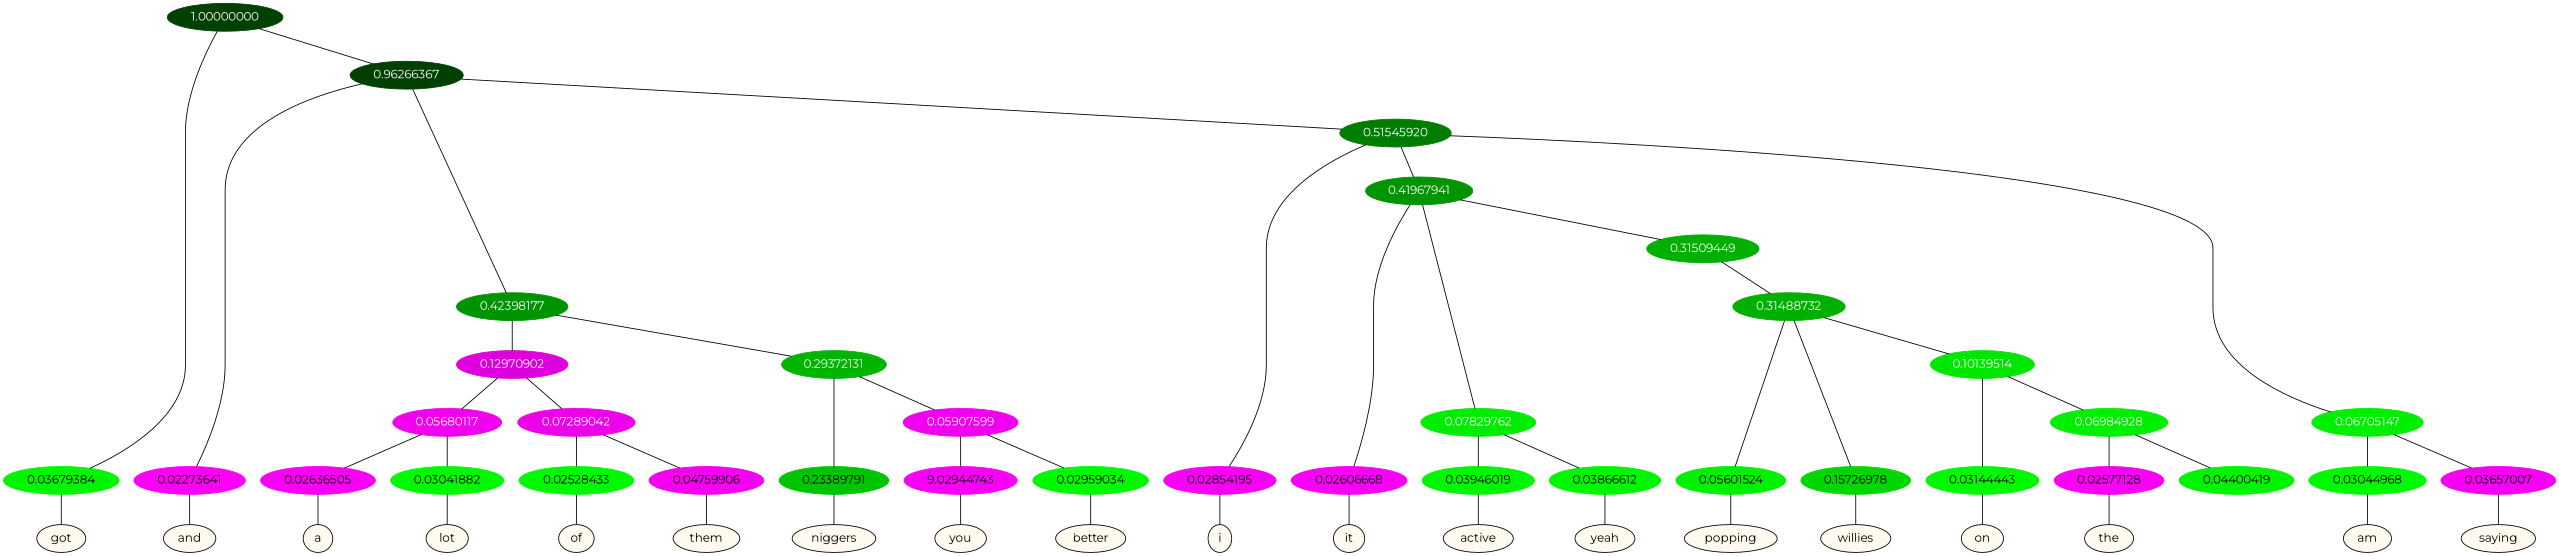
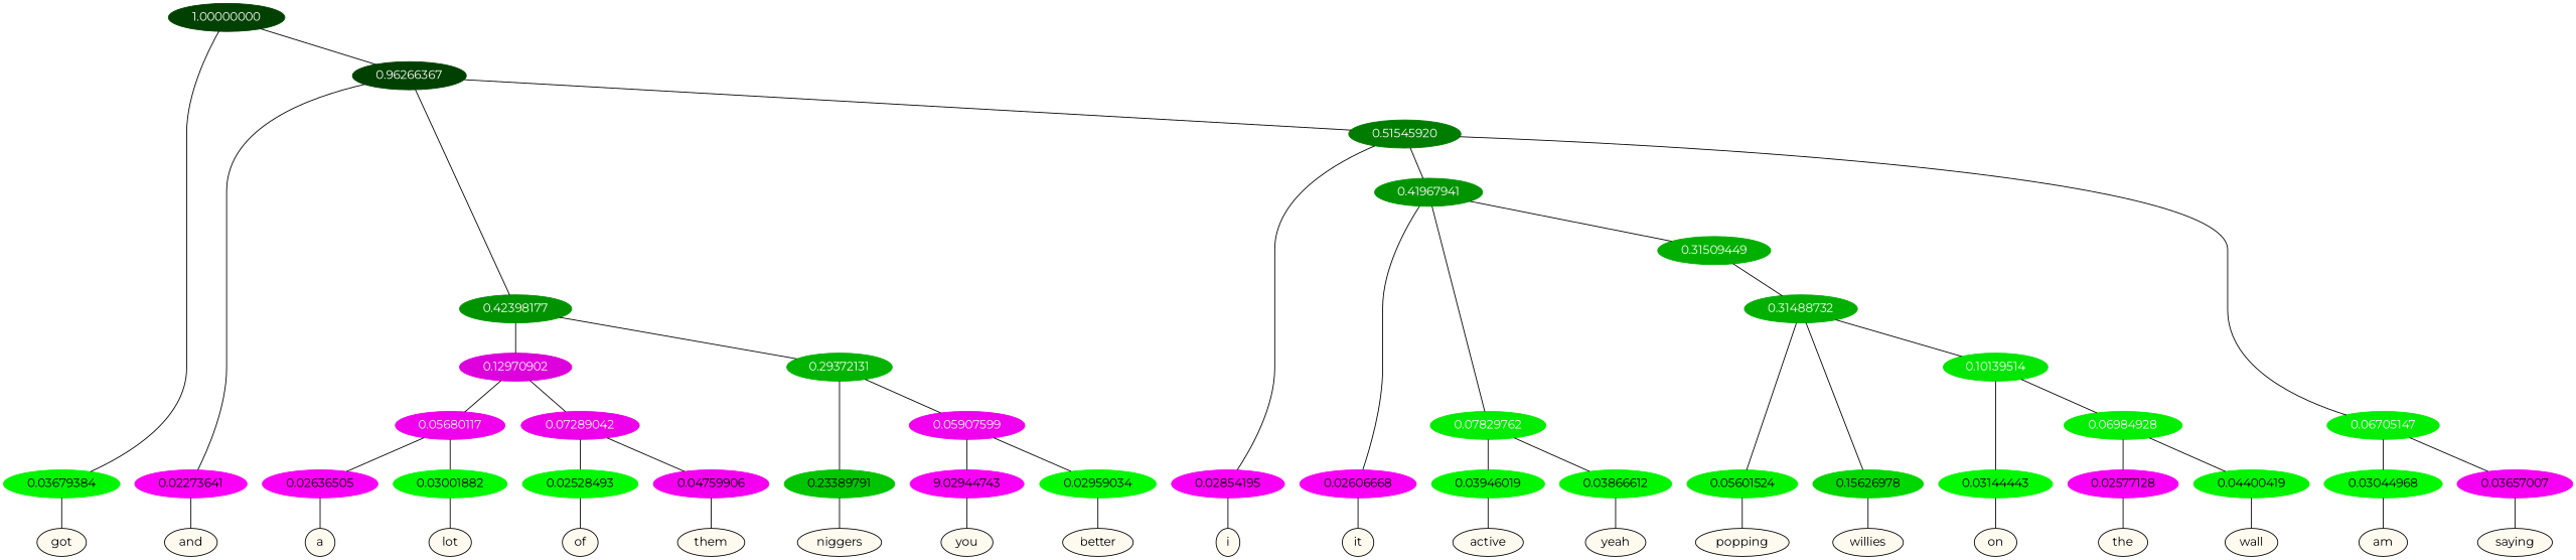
  graph {
    fontname=Montserrat
    node [color=black fontname=Montserrat format=png nodesep=0.001 ordering=out overlap_scaling=0.01 ranksep=0.001 style=filled]
    edge [fontname=Montserrat]
    n1 [fillcolor=floralwhite height=0.15 label=got style="filled,solid" width=0.15]
    n2 [fillcolor=floralwhite height=0.15 label=a style="filled,solid" width=0.15]
    n3 [fillcolor=floralwhite height=0.15 label=lot style="filled,solid" width=0.15]
    n4 [fillcolor=floralwhite height=0.15 label=of style="filled,solid" width=0.15]
    n5 [fillcolor=floralwhite height=0.15 label=them style="filled,solid" width=0.15]
    n6 [fillcolor=floralwhite height=0.15 label=niggers style="filled,solid" width=0.15]
    n7 [fillcolor=floralwhite height=0.15 label=you style="filled,solid" width=0.15]
    n8 [fillcolor=floralwhite height=0.15 label=better style="filled,solid" width=0.15]
    n9 [fillcolor=floralwhite height=0.15 label=and style="filled,solid" width=0.15]
    n10 [fillcolor=floralwhite height=0.15 label=it style="filled,solid" width=0.15]
    n11 [fillcolor=floralwhite height=0.15 label=active style="filled,solid" width=0.15]
    n12 [fillcolor=floralwhite height=0.15 label=yeah style="filled,solid" width=0.15]
    n13 [fillcolor=floralwhite height=0.15 label=popping style="filled,solid" width=0.15]
    n14 [fillcolor=floralwhite height=0.15 label=willies style="filled,solid" width=0.15]
    n15 [fillcolor=floralwhite height=0.15 label=on style="filled,solid" width=0.15]
    n16 [fillcolor=floralwhite height=0.15 label=the style="filled,solid" width=0.15]
+   n17 [fillcolor=floralwhite height=0.15 label=wall style="filled,solid" width=0.15]
    n18 [fillcolor=floralwhite height=0.15 label=i style="filled,solid" width=0.15]
    n19 [fillcolor=floralwhite height=0.15 label=am style="filled,solid" width=0.15]
    n20 [fillcolor=floralwhite height=0.15 label=saying style="filled,solid" width=0.15]
    n21 [color="0.334 1.000 0.963" fontcolor=black height=0.15 label=0.03679384 width=0.15]
    n22 [color="0.835 1.000 0.974" fontcolor=black height=0.15 label=0.02636505 width=0.15]
-   n23 [color="0.334 1.000 0.970" fontcolor=black height=0.15 label=0.03041882 width=0.15]
-   n24 [color="0.334 1.000 0.975" fontcolor=black height=0.15 label=0.02528433 width=0.15]
+   n23 [color="0.334 1.000 0.970" fontcolor=black height=0.15 label=0.03001882 width=0.15]
+   n24 [color="0.334 1.000 0.975" fontcolor=black height=0.15 label=0.02528493 width=0.15]
    n25 [color="0.835 1.000 0.952" fontcolor=black height=0.15 label=0.04759906 width=0.15]
    n26 [color="0.334 1.000 0.766" fontcolor=black height=0.15 label=0.23389791 width=0.15]
    n27 [color="0.835 1.000 0.971" fontcolor=black height=0.15 label=9.02944743 width=0.15]
    n28 [color="0.334 1.000 0.970" fontcolor=black height=0.15 label=0.02959034 width=0.15]
    n29 [color="0.835 1.000 0.977" fontcolor=black height=0.15 label=0.02273641 width=0.15]
    n30 [color="0.835 1.000 0.974" fontcolor=black height=0.15 label=0.02606668 width=0.15]
    n31 [color="0.334 1.000 0.961" fontcolor=black height=0.15 label=0.03946019 width=0.15]
    n32 [color="0.334 1.000 0.961" fontcolor=black height=0.15 label=0.03866612 width=0.15]
    n33 [color="0.334 1.000 0.944" fontcolor=black height=0.15 label=0.05601524 width=0.15]
-   n34 [color="0.334 1.000 0.843" fontcolor=black height=0.15 label=0.15726978 width=0.15]
+   n34 [color="0.334 1.000 0.843" fontcolor=black height=0.15 label=0.15626978 width=0.15]
    n35 [color="0.334 1.000 0.969" fontcolor=black height=0.15 label=0.03144443 width=0.15]
    n36 [color="0.835 1.000 0.974" fontcolor=black height=0.15 label=0.02577128 width=0.15]
    n37 [color="0.334 1.000 0.956" fontcolor=black height=0.15 label=0.04400419 width=0.15]
    n38 [color="0.835 1.000 0.971" fontcolor=black height=0.15 label=0.02854195 width=0.15]
    n39 [color="0.334 1.000 0.970" fontcolor=black height=0.15 label=0.03044968 width=0.15]
    n40 [color="0.835 1.000 0.963" fontcolor=black height=0.15 label=0.03657007 width=0.15]
    n41 [color="0.334 1.000 0.250" fontcolor=grey99 height=0.15 label=1.00000000 width=0.15]
    n42 [color="0.334 1.000 0.250" fontcolor=grey99 height=0.15 label=0.96266367 width=0.15]
    n43 [color="0.334 1.000 0.576" fontcolor=grey99 height=0.15 label=0.42398177 width=0.15]
    n44 [color="0.334 1.000 0.485" fontcolor=grey99 height=0.15 label=0.51545920 width=0.15]
    n45 [color="0.835 1.000 0.870" fontcolor=grey99 height=0.15 label=0.12970902 width=0.15]
    n46 [color="0.334 1.000 0.706" fontcolor=grey99 height=0.15 label=0.29372131 width=0.15]
    n47 [color="0.334 1.000 0.580" fontcolor=grey99 height=0.15 label=0.41967941 width=0.15]
    n48 [color="0.334 1.000 0.933" fontcolor=grey99 height=0.15 label=0.06705147 width=0.15]
    n49 [color="0.835 1.000 0.943" fontcolor=grey99 height=0.15 label=0.05680117 width=0.15]
    n50 [color="0.835 1.000 0.927" fontcolor=grey99 height=0.15 label=0.07289042 width=0.15]
    n51 [color="0.835 1.000 0.941" fontcolor=grey99 height=0.15 label=0.05907599 width=0.15]
    n52 [color="0.334 1.000 0.922" fontcolor=grey99 height=0.15 label=0.07829762 width=0.15]
    n53 [color="0.334 1.000 0.685" fontcolor=grey99 height=0.15 label=0.31509449 width=0.15]
    n54 [color="0.334 1.000 0.685" fontcolor=grey99 height=0.15 label=0.31488732 width=0.15]
    n55 [color="0.334 1.000 0.899" fontcolor=grey99 height=0.15 label=0.10139514 width=0.15]
    n56 [color="0.334 1.000 0.930" fontcolor=grey99 height=0.15 label=0.06984928 width=0.15]
    subgraph sub_1 {
      rank=same
      n1
      n2
      n3
      n4
      n5
      n6
      n7
      n8
      n9
      n10
      n11
      n12
      n13
      n14
      n15
      n16
+     n17
      n18
      n19
      n20
    }
    subgraph sub_2 {
      rank=same
      n21
      n22
      n23
      n24
      n25
      n26
      n27
      n28
      n29
      n30
      n31
      n32
      n33
      n34
      n35
      n36
      n37
      n38
      n39
      n40
    }
    n21 -- n1
    n22 -- n2
    n23 -- n3
    n24 -- n4
    n25 -- n5
    n26 -- n6
    n27 -- n7
    n28 -- n8
    n29 -- n9
    n30 -- n10
    n31 -- n11
    n32 -- n12
    n33 -- n13
    n34 -- n14
    n35 -- n15
    n36 -- n16
+   n37 -- n17
    n38 -- n18
    n39 -- n19
    n40 -- n20
    n41 -- n21
    n41 -- n42
    n42 -- n29
    n42 -- n43
    n42 -- n44
    n43 -- n45
    n43 -- n46
    n44 -- n38
    n44 -- n47
    n44 -- n48
    n45 -- n49
    n45 -- n50
    n46 -- n26
    n46 -- n51
    n47 -- n30
    n47 -- n52
    n47 -- n53
    n48 -- n39
    n48 -- n40
    n49 -- n22
    n49 -- n23
    n50 -- n24
    n50 -- n25
    n51 -- n27
    n51 -- n28
    n52 -- n31
    n52 -- n32
    n53 -- n54
    n54 -- n33
    n54 -- n34
    n54 -- n55
    n55 -- n35
    n55 -- n56
    n56 -- n36
    n56 -- n37
  }
